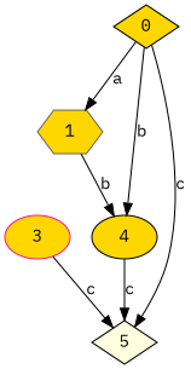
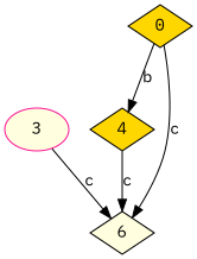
  strict digraph {
    fontname="IBM Plex Mono"
    node [color=black fillcolor=gold fontname="IBM Plex Mono" shape=ellipse style=filled]
    edge [fontname="IBM Plex Mono"]
-   1 [color=gray40 shape=hexagon]
-   4
-   6 [fillcolor=lightyellow shape=diamond label=5]
-   3 [color=deeppink]
+   4 [shape=diamond]
+   6 [fillcolor=lightyellow shape=diamond]
+   3 [color=deeppink fillcolor=lightyellow]
    0 [shape=diamond]
-   1 -> 4 [label=b]
    4 -> 6 [label=c]
    3 -> 6 [label=c]
-   0 -> 1 [label=a]
    0 -> 4 [label=b]
    0 -> 6 [label=c]
  }
